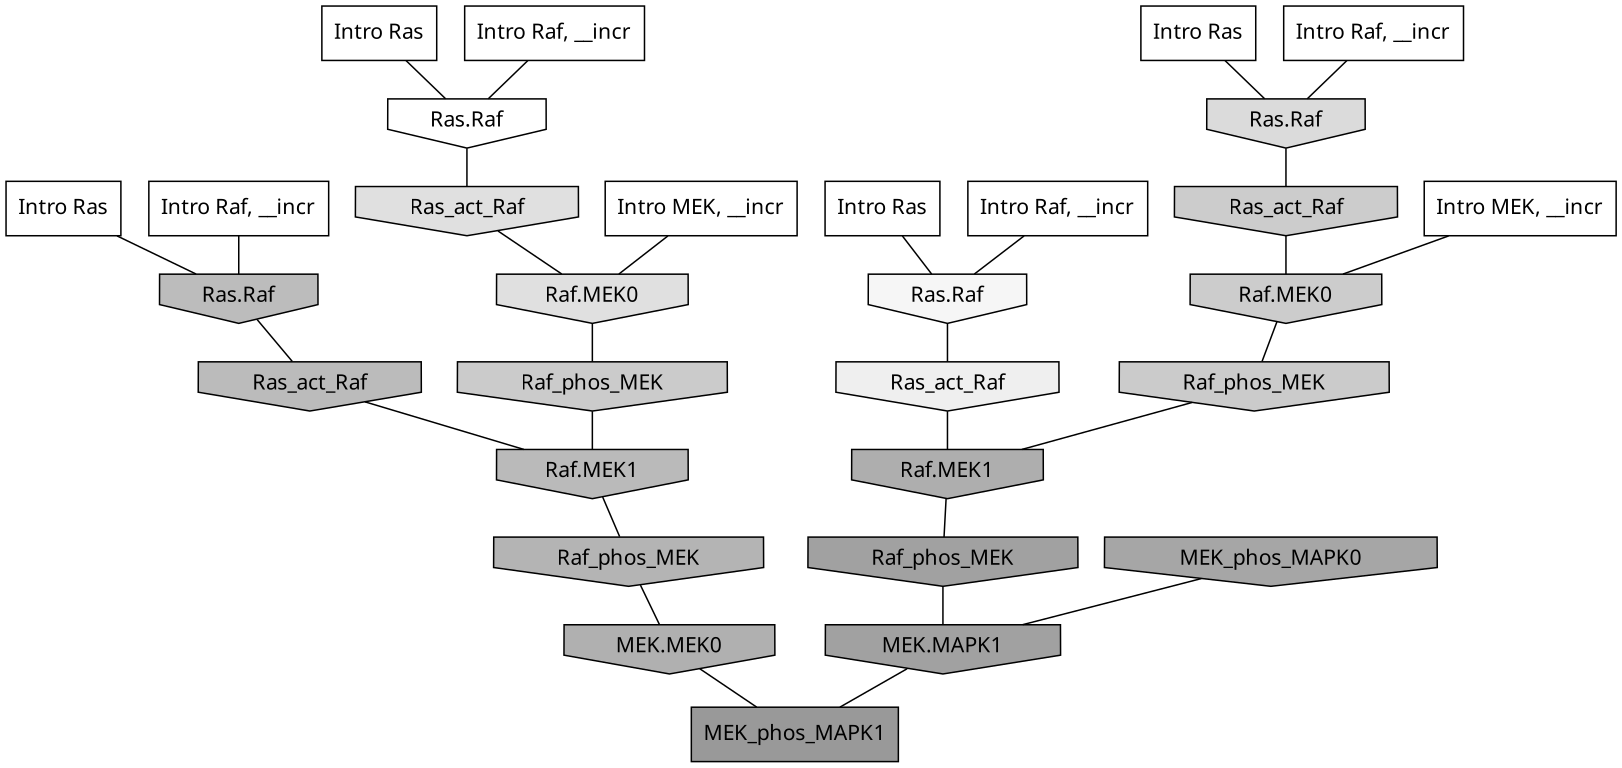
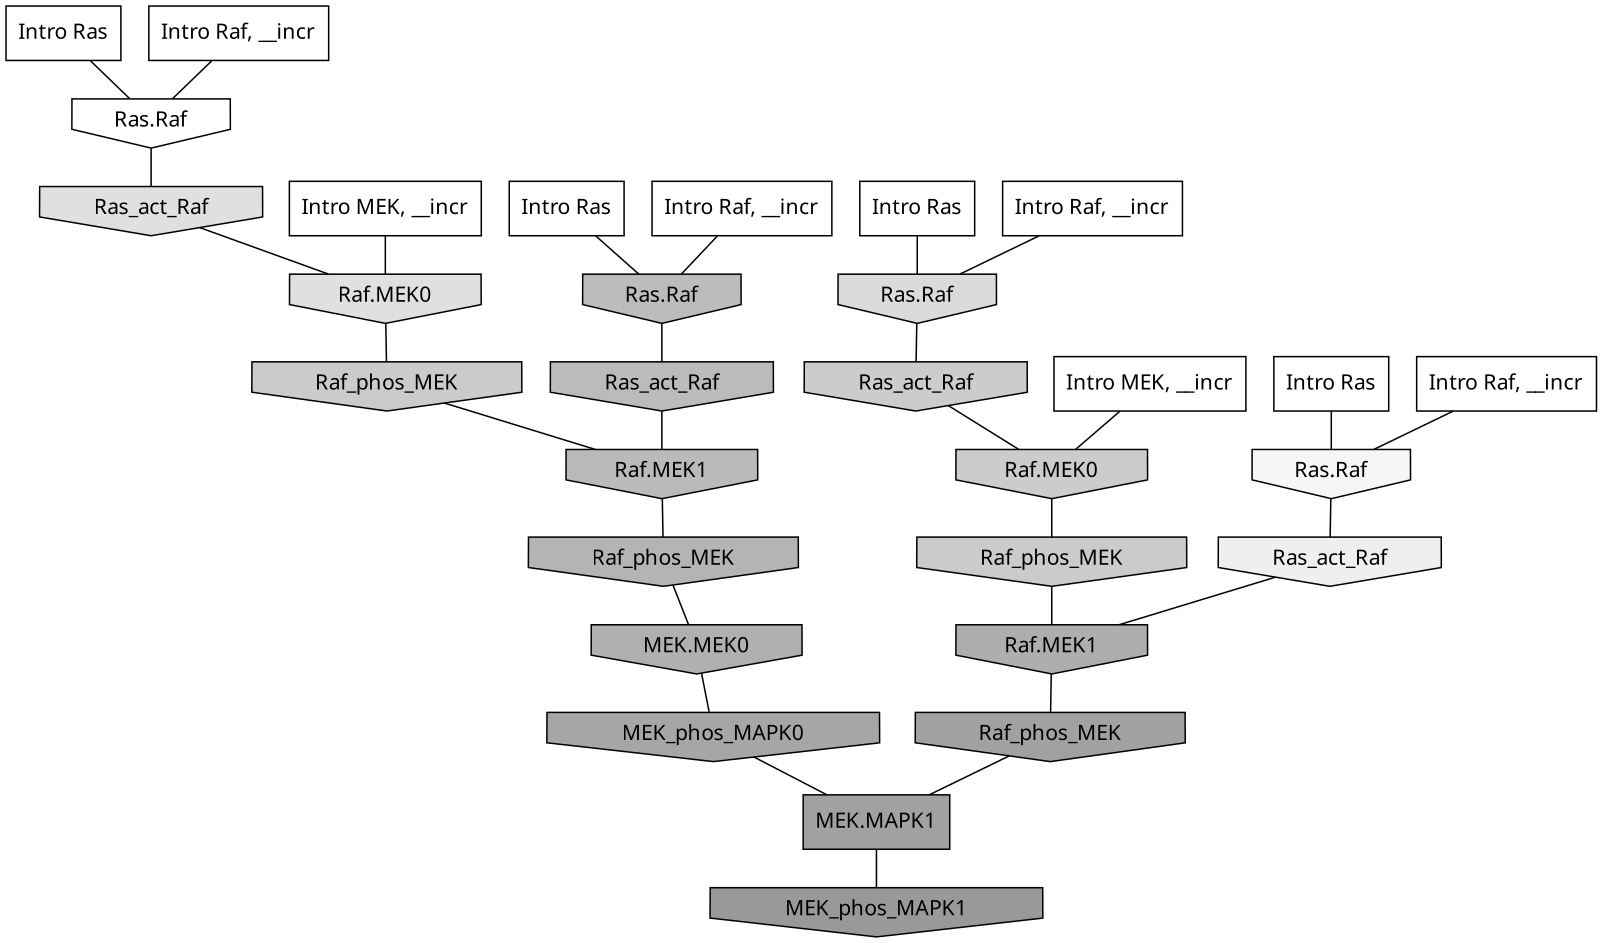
  digraph {
    rankdir=TB
    ranksep=0.30
    node [fillcolor="0.000 0.000 1.000" fontname="CMU Serif" shape=invhouse style=filled]
    edge [color="0.000 0.000 0.000" dir=none fontname="CMU Serif"]
    n1 [label="Intro Ras" shape=rectangle]
    n2 [fillcolor="0.000 0.000 0.738" label="Ras.Raf"]
    n3 [fillcolor="0.000 0.000 0.731" label=Ras_act_Raf]
    n4 [label="Intro Ras" shape=rectangle]
    n5 [fillcolor="0.000 0.000 0.859" label="Ras.Raf"]
    n6 [fillcolor="0.000 0.000 0.800" label=Ras_act_Raf]
    n7 [label="Intro Ras" shape=rectangle]
    n8 [label="Ras.Raf"]
    n9 [fillcolor="0.000 0.000 0.878" label=Ras_act_Raf]
    n10 [label="Intro Ras" shape=rectangle]
    n11 [fillcolor="0.000 0.000 0.961" label="Ras.Raf"]
    n12 [fillcolor="0.000 0.000 0.935" label=Ras_act_Raf]
    n13 [label="Intro Raf, __incr" shape=rectangle]
    n14 [label="Intro Raf, __incr" shape=rectangle]
    n15 [label="Intro Raf, __incr" shape=rectangle]
    n16 [label="Intro Raf, __incr" shape=rectangle]
    n17 [label="Intro MEK, __incr" shape=rectangle]
    n18 [fillcolor="0.000 0.000 0.800" label="Raf.MEK0"]
    n19 [fillcolor="0.000 0.000 0.793" label=Raf_phos_MEK]
    n20 [label="Intro MEK, __incr" shape=rectangle]
    n21 [fillcolor="0.000 0.000 0.878" label="Raf.MEK0"]
    n22 [fillcolor="0.000 0.000 0.795" label=Raf_phos_MEK]
    n23 [fillcolor="0.000 0.000 0.691" label="MEK.MEK0"]
    n24 [fillcolor="0.000 0.000 0.649" label=MEK_phos_MAPK0]
    n25 [fillcolor="0.000 0.000 0.681" label="Raf.MEK1"]
    n26 [fillcolor="0.000 0.000 0.632" label=Raf_phos_MEK]
    n27 [fillcolor="0.000 0.000 0.730" label="Raf.MEK1"]
    n28 [fillcolor="0.000 0.000 0.706" label=Raf_phos_MEK]
-   n29 [fillcolor="0.000 0.000 0.632" label="MEK.MAPK1"]
-   n30 [fillcolor="0.000 0.000 0.600" label=MEK_phos_MAPK1 shape=box]
+   n29 [fillcolor="0.000 0.000 0.632" label="MEK.MAPK1" shape=box]
+   n30 [fillcolor="0.000 0.000 0.600" label=MEK_phos_MAPK1]
    n1 -> n2
    n2 -> n3
    n3 -> n27
    n4 -> n5
    n5 -> n6
    n6 -> n18
    n7 -> n8
    n8 -> n9
    n9 -> n21
    n10 -> n11
    n11 -> n12
    n12 -> n25
    n13 -> n2
    n14 -> n11
    n15 -> n5
    n16 -> n8
    n17 -> n18
    n18 -> n19
    n19 -> n25
    n20 -> n21
    n21 -> n22
    n22 -> n27
-   n23 -> n30
+   n23 -> n24
    n24 -> n29
    n25 -> n26
    n26 -> n29
    n27 -> n28
    n28 -> n23
    n29 -> n30
  }
